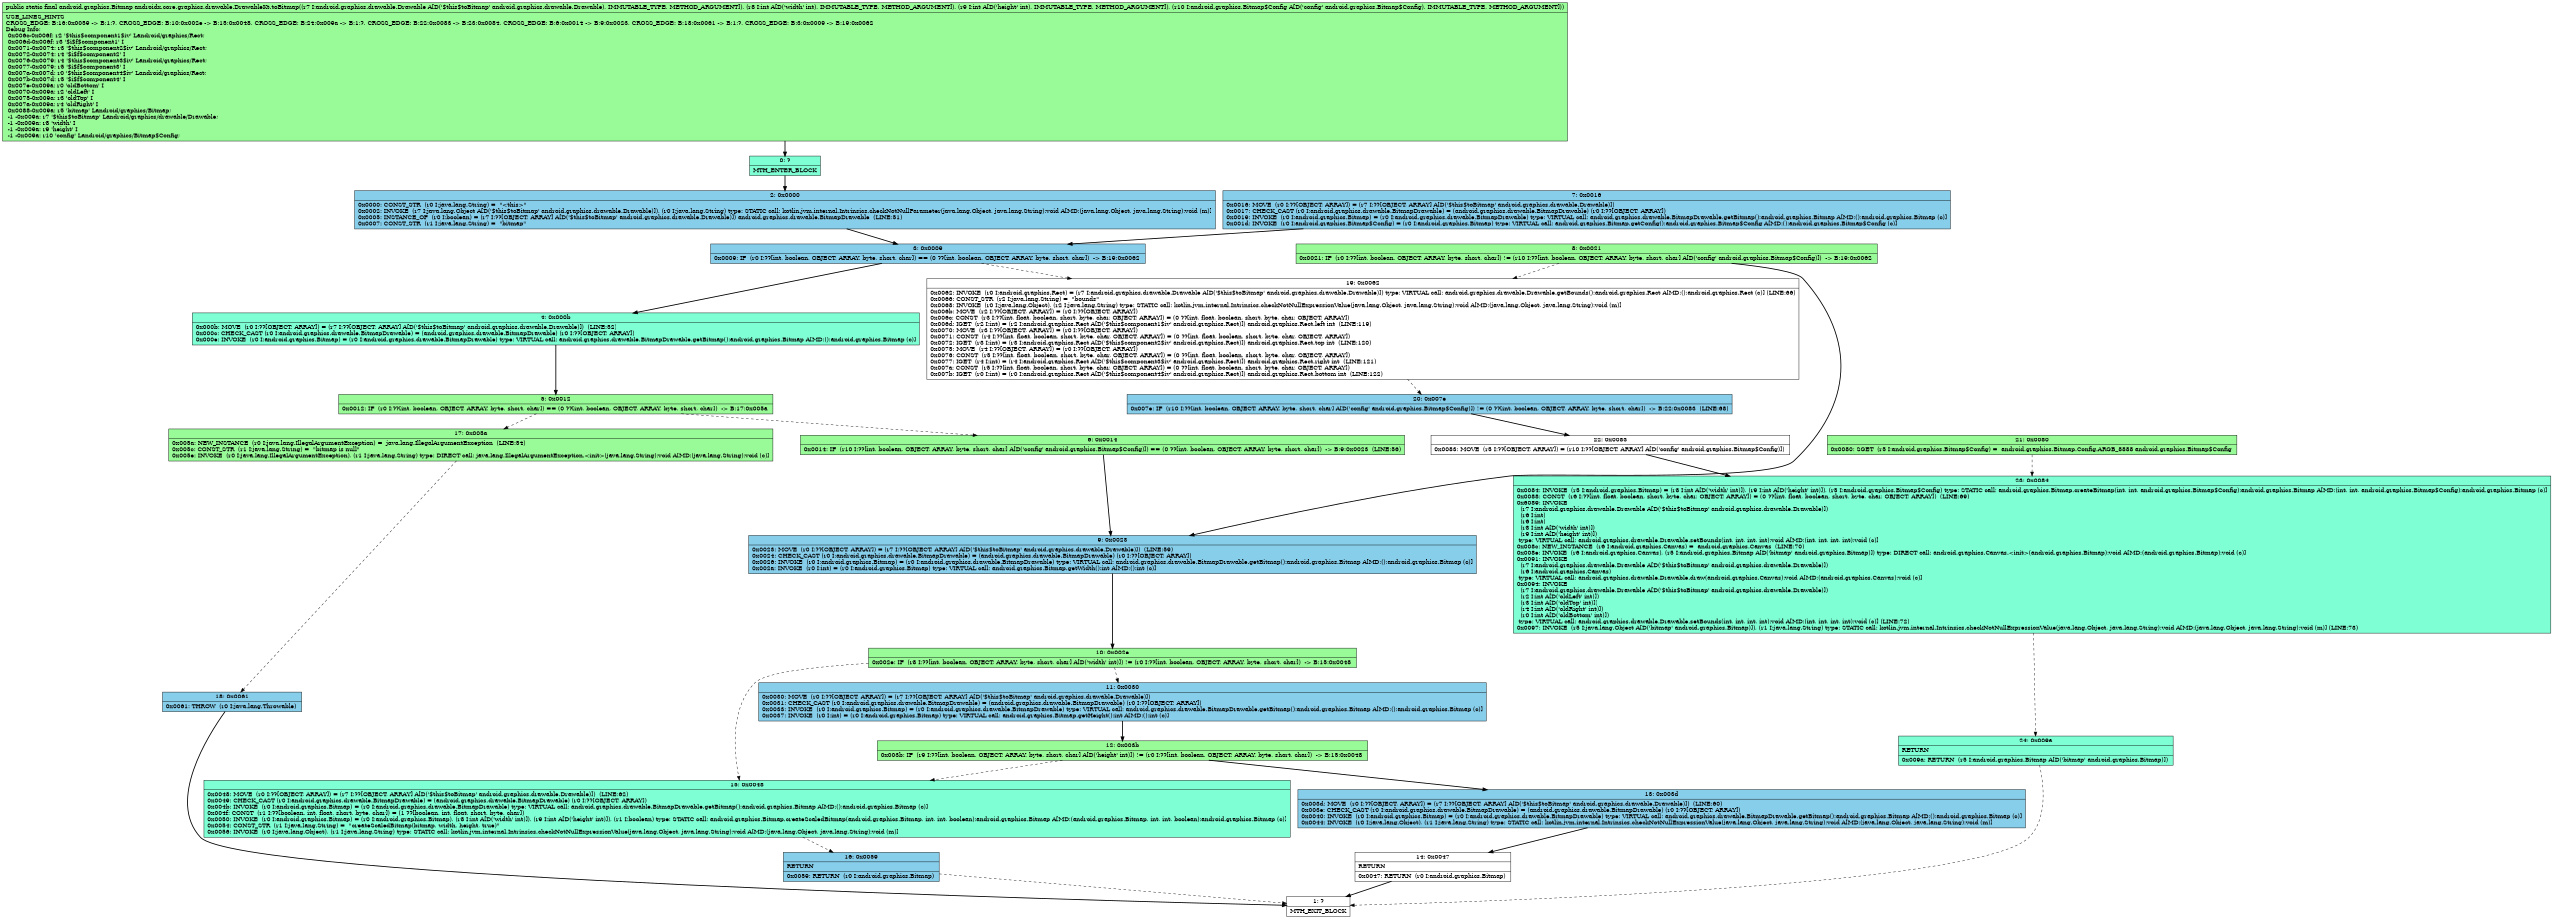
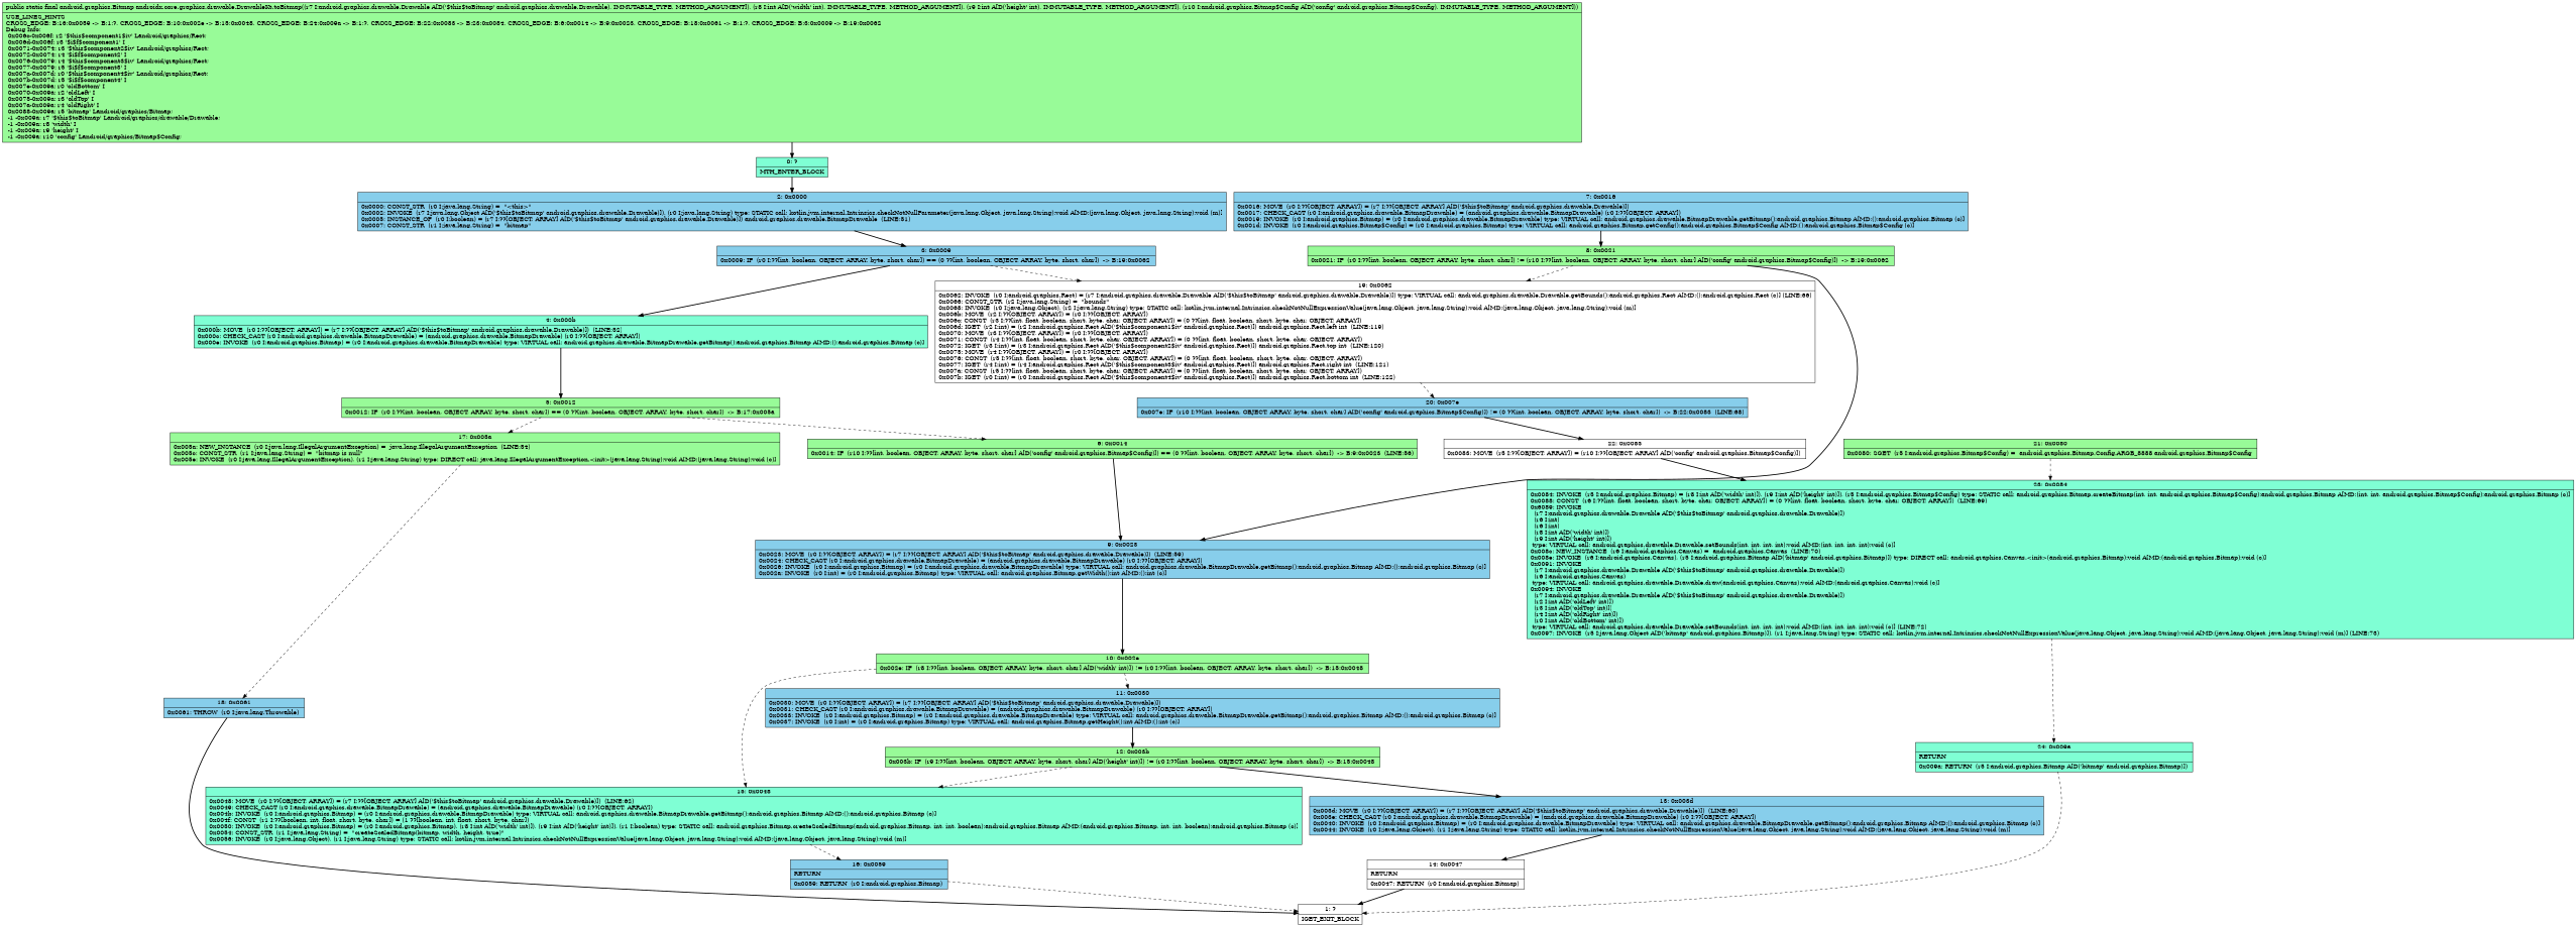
  digraph {
    node [fillcolor=skyblue shape=record style=filled]
    edge [style=bold]
    n1 [fillcolor=aquamarine label="{0\:\ ?|MTH_ENTER_BLOCK\l}"]
    n2 [label="{2\:\ 0x0000|0x0000: CONST_STR  (r0 I:java.lang.String) =  \"\<this\>\" \l0x0002: INVOKE  (r7 I:java.lang.Object A[D('$this$toBitmap' android.graphics.drawable.Drawable)]), (r0 I:java.lang.String) type: STATIC call: kotlin.jvm.internal.Intrinsics.checkNotNullParameter(java.lang.Object, java.lang.String):void A[MD:(java.lang.Object, java.lang.String):void (m)]\l0x0005: INSTANCE_OF  (r0 I:boolean) = (r7 I:??[OBJECT, ARRAY] A[D('$this$toBitmap' android.graphics.drawable.Drawable)]) android.graphics.drawable.BitmapDrawable  (LINE:51)\l0x0007: CONST_STR  (r1 I:java.lang.String) =  \"bitmap\" \l}"]
    n3 [label="{3\:\ 0x0009|0x0009: IF  (r0 I:??[int, boolean, OBJECT, ARRAY, byte, short, char]) == (0 ??[int, boolean, OBJECT, ARRAY, byte, short, char])  \-\> B:19:0x0062 \l}"]
    n4 [fillcolor=aquamarine label="{4\:\ 0x000b|0x000b: MOVE  (r0 I:??[OBJECT, ARRAY]) = (r7 I:??[OBJECT, ARRAY] A[D('$this$toBitmap' android.graphics.drawable.Drawable)])  (LINE:52)\l0x000c: CHECK_CAST (r0 I:android.graphics.drawable.BitmapDrawable) = (android.graphics.drawable.BitmapDrawable) (r0 I:??[OBJECT, ARRAY]) \l0x000e: INVOKE  (r0 I:android.graphics.Bitmap) = (r0 I:android.graphics.drawable.BitmapDrawable) type: VIRTUAL call: android.graphics.drawable.BitmapDrawable.getBitmap():android.graphics.Bitmap A[MD:():android.graphics.Bitmap (c)]\l}"]
    n5 [fillcolor=white label="{19\:\ 0x0062|0x0062: INVOKE  (r0 I:android.graphics.Rect) = (r7 I:android.graphics.drawable.Drawable A[D('$this$toBitmap' android.graphics.drawable.Drawable)]) type: VIRTUAL call: android.graphics.drawable.Drawable.getBounds():android.graphics.Rect A[MD:():android.graphics.Rect (c)] (LINE:66)\l0x0066: CONST_STR  (r2 I:java.lang.String) =  \"bounds\" \l0x0068: INVOKE  (r0 I:java.lang.Object), (r2 I:java.lang.String) type: STATIC call: kotlin.jvm.internal.Intrinsics.checkNotNullExpressionValue(java.lang.Object, java.lang.String):void A[MD:(java.lang.Object, java.lang.String):void (m)]\l0x006b: MOVE  (r2 I:??[OBJECT, ARRAY]) = (r0 I:??[OBJECT, ARRAY]) \l0x006c: CONST  (r3 I:??[int, float, boolean, short, byte, char, OBJECT, ARRAY]) = (0 ??[int, float, boolean, short, byte, char, OBJECT, ARRAY]) \l0x006d: IGET  (r2 I:int) = (r2 I:android.graphics.Rect A[D('$this$component1$iv' android.graphics.Rect)]) android.graphics.Rect.left int  (LINE:119)\l0x0070: MOVE  (r3 I:??[OBJECT, ARRAY]) = (r0 I:??[OBJECT, ARRAY]) \l0x0071: CONST  (r4 I:??[int, float, boolean, short, byte, char, OBJECT, ARRAY]) = (0 ??[int, float, boolean, short, byte, char, OBJECT, ARRAY]) \l0x0072: IGET  (r3 I:int) = (r3 I:android.graphics.Rect A[D('$this$component2$iv' android.graphics.Rect)]) android.graphics.Rect.top int  (LINE:120)\l0x0075: MOVE  (r4 I:??[OBJECT, ARRAY]) = (r0 I:??[OBJECT, ARRAY]) \l0x0076: CONST  (r5 I:??[int, float, boolean, short, byte, char, OBJECT, ARRAY]) = (0 ??[int, float, boolean, short, byte, char, OBJECT, ARRAY]) \l0x0077: IGET  (r4 I:int) = (r4 I:android.graphics.Rect A[D('$this$component3$iv' android.graphics.Rect)]) android.graphics.Rect.right int  (LINE:121)\l0x007a: CONST  (r5 I:??[int, float, boolean, short, byte, char, OBJECT, ARRAY]) = (0 ??[int, float, boolean, short, byte, char, OBJECT, ARRAY]) \l0x007b: IGET  (r0 I:int) = (r0 I:android.graphics.Rect A[D('$this$component4$iv' android.graphics.Rect)]) android.graphics.Rect.bottom int  (LINE:122)\l}"]
    n6 [fillcolor=palegreen label="{5\:\ 0x0012|0x0012: IF  (r0 I:??[int, boolean, OBJECT, ARRAY, byte, short, char]) == (0 ??[int, boolean, OBJECT, ARRAY, byte, short, char])  \-\> B:17:0x005a \l}"]
    n7 [label="{20\:\ 0x007e|0x007e: IF  (r10 I:??[int, boolean, OBJECT, ARRAY, byte, short, char] A[D('config' android.graphics.Bitmap$Config)]) != (0 ??[int, boolean, OBJECT, ARRAY, byte, short, char])  \-\> B:22:0x0083  (LINE:68)\l}"]
    n8 [fillcolor=palegreen label="{6\:\ 0x0014|0x0014: IF  (r10 I:??[int, boolean, OBJECT, ARRAY, byte, short, char] A[D('config' android.graphics.Bitmap$Config)]) == (0 ??[int, boolean, OBJECT, ARRAY, byte, short, char])  \-\> B:9:0x0023  (LINE:56)\l}"]
    n9 [fillcolor=palegreen label="{17\:\ 0x005a|0x005a: NEW_INSTANCE  (r0 I:java.lang.IllegalArgumentException) =  java.lang.IllegalArgumentException  (LINE:54)\l0x005c: CONST_STR  (r1 I:java.lang.String) =  \"bitmap is null\" \l0x005e: INVOKE  (r0 I:java.lang.IllegalArgumentException), (r1 I:java.lang.String) type: DIRECT call: java.lang.IllegalArgumentException.\<init\>(java.lang.String):void A[MD:(java.lang.String):void (c)]\l}"]
    n10 [label="{9\:\ 0x0023|0x0023: MOVE  (r0 I:??[OBJECT, ARRAY]) = (r7 I:??[OBJECT, ARRAY] A[D('$this$toBitmap' android.graphics.drawable.Drawable)])  (LINE:59)\l0x0024: CHECK_CAST (r0 I:android.graphics.drawable.BitmapDrawable) = (android.graphics.drawable.BitmapDrawable) (r0 I:??[OBJECT, ARRAY]) \l0x0026: INVOKE  (r0 I:android.graphics.Bitmap) = (r0 I:android.graphics.drawable.BitmapDrawable) type: VIRTUAL call: android.graphics.drawable.BitmapDrawable.getBitmap():android.graphics.Bitmap A[MD:():android.graphics.Bitmap (c)]\l0x002a: INVOKE  (r0 I:int) = (r0 I:android.graphics.Bitmap) type: VIRTUAL call: android.graphics.Bitmap.getWidth():int A[MD:():int (c)]\l}"]
    n11 [label="{18\:\ 0x0061|0x0061: THROW  (r0 I:java.lang.Throwable) \l}"]
    n12 [label="{7\:\ 0x0016|0x0016: MOVE  (r0 I:??[OBJECT, ARRAY]) = (r7 I:??[OBJECT, ARRAY] A[D('$this$toBitmap' android.graphics.drawable.Drawable)]) \l0x0017: CHECK_CAST (r0 I:android.graphics.drawable.BitmapDrawable) = (android.graphics.drawable.BitmapDrawable) (r0 I:??[OBJECT, ARRAY]) \l0x0019: INVOKE  (r0 I:android.graphics.Bitmap) = (r0 I:android.graphics.drawable.BitmapDrawable) type: VIRTUAL call: android.graphics.drawable.BitmapDrawable.getBitmap():android.graphics.Bitmap A[MD:():android.graphics.Bitmap (c)]\l0x001d: INVOKE  (r0 I:android.graphics.Bitmap$Config) = (r0 I:android.graphics.Bitmap) type: VIRTUAL call: android.graphics.Bitmap.getConfig():android.graphics.Bitmap$Config A[MD:():android.graphics.Bitmap$Config (c)]\l}"]
    n13 [fillcolor=palegreen label="{8\:\ 0x0021|0x0021: IF  (r0 I:??[int, boolean, OBJECT, ARRAY, byte, short, char]) != (r10 I:??[int, boolean, OBJECT, ARRAY, byte, short, char] A[D('config' android.graphics.Bitmap$Config)])  \-\> B:19:0x0062 \l}"]
    n14 [fillcolor=palegreen label="{10\:\ 0x002e|0x002e: IF  (r8 I:??[int, boolean, OBJECT, ARRAY, byte, short, char] A[D('width' int)]) != (r0 I:??[int, boolean, OBJECT, ARRAY, byte, short, char])  \-\> B:15:0x0048 \l}"]
    n15 [label="{11\:\ 0x0030|0x0030: MOVE  (r0 I:??[OBJECT, ARRAY]) = (r7 I:??[OBJECT, ARRAY] A[D('$this$toBitmap' android.graphics.drawable.Drawable)]) \l0x0031: CHECK_CAST (r0 I:android.graphics.drawable.BitmapDrawable) = (android.graphics.drawable.BitmapDrawable) (r0 I:??[OBJECT, ARRAY]) \l0x0033: INVOKE  (r0 I:android.graphics.Bitmap) = (r0 I:android.graphics.drawable.BitmapDrawable) type: VIRTUAL call: android.graphics.drawable.BitmapDrawable.getBitmap():android.graphics.Bitmap A[MD:():android.graphics.Bitmap (c)]\l0x0037: INVOKE  (r0 I:int) = (r0 I:android.graphics.Bitmap) type: VIRTUAL call: android.graphics.Bitmap.getHeight():int A[MD:():int (c)]\l}"]
    n16 [fillcolor=aquamarine label="{15\:\ 0x0048|0x0048: MOVE  (r0 I:??[OBJECT, ARRAY]) = (r7 I:??[OBJECT, ARRAY] A[D('$this$toBitmap' android.graphics.drawable.Drawable)])  (LINE:62)\l0x0049: CHECK_CAST (r0 I:android.graphics.drawable.BitmapDrawable) = (android.graphics.drawable.BitmapDrawable) (r0 I:??[OBJECT, ARRAY]) \l0x004b: INVOKE  (r0 I:android.graphics.Bitmap) = (r0 I:android.graphics.drawable.BitmapDrawable) type: VIRTUAL call: android.graphics.drawable.BitmapDrawable.getBitmap():android.graphics.Bitmap A[MD:():android.graphics.Bitmap (c)]\l0x004f: CONST  (r1 I:??[boolean, int, float, short, byte, char]) = (1 ??[boolean, int, float, short, byte, char]) \l0x0050: INVOKE  (r0 I:android.graphics.Bitmap) = (r0 I:android.graphics.Bitmap), (r8 I:int A[D('width' int)]), (r9 I:int A[D('height' int)]), (r1 I:boolean) type: STATIC call: android.graphics.Bitmap.createScaledBitmap(android.graphics.Bitmap, int, int, boolean):android.graphics.Bitmap A[MD:(android.graphics.Bitmap, int, int, boolean):android.graphics.Bitmap (c)]\l0x0054: CONST_STR  (r1 I:java.lang.String) =  \"createScaledBitmap(bitmap, width, height, true)\" \l0x0056: INVOKE  (r0 I:java.lang.Object), (r1 I:java.lang.String) type: STATIC call: kotlin.jvm.internal.Intrinsics.checkNotNullExpressionValue(java.lang.Object, java.lang.String):void A[MD:(java.lang.Object, java.lang.String):void (m)]\l}"]
    n17 [fillcolor=palegreen label="{12\:\ 0x003b|0x003b: IF  (r9 I:??[int, boolean, OBJECT, ARRAY, byte, short, char] A[D('height' int)]) != (r0 I:??[int, boolean, OBJECT, ARRAY, byte, short, char])  \-\> B:15:0x0048 \l}"]
    n18 [label="{16\:\ 0x0059|RETURN\l|0x0059: RETURN  (r0 I:android.graphics.Bitmap) \l}"]
    n19 [label="{13\:\ 0x003d|0x003d: MOVE  (r0 I:??[OBJECT, ARRAY]) = (r7 I:??[OBJECT, ARRAY] A[D('$this$toBitmap' android.graphics.drawable.Drawable)])  (LINE:60)\l0x003e: CHECK_CAST (r0 I:android.graphics.drawable.BitmapDrawable) = (android.graphics.drawable.BitmapDrawable) (r0 I:??[OBJECT, ARRAY]) \l0x0040: INVOKE  (r0 I:android.graphics.Bitmap) = (r0 I:android.graphics.drawable.BitmapDrawable) type: VIRTUAL call: android.graphics.drawable.BitmapDrawable.getBitmap():android.graphics.Bitmap A[MD:():android.graphics.Bitmap (c)]\l0x0044: INVOKE  (r0 I:java.lang.Object), (r1 I:java.lang.String) type: STATIC call: kotlin.jvm.internal.Intrinsics.checkNotNullExpressionValue(java.lang.Object, java.lang.String):void A[MD:(java.lang.Object, java.lang.String):void (m)]\l}"]
    n20 [fillcolor=white label="{14\:\ 0x0047|RETURN\l|0x0047: RETURN  (r0 I:android.graphics.Bitmap) \l}"]
-   n21 [fillcolor=white label="{1\:\ ?|MTH_EXIT_BLOCK\l}"]
+   n21 [fillcolor=white label="{1\:\ ?|IGET_EXIT_BLOCK\l}"]
    n22 [fillcolor=white label="{22\:\ 0x0083|0x0083: MOVE  (r5 I:??[OBJECT, ARRAY]) = (r10 I:??[OBJECT, ARRAY] A[D('config' android.graphics.Bitmap$Config)]) \l}"]
    n23 [fillcolor=palegreen label="{21\:\ 0x0080|0x0080: SGET  (r5 I:android.graphics.Bitmap$Config) =  android.graphics.Bitmap.Config.ARGB_8888 android.graphics.Bitmap$Config \l}"]
    n24 [fillcolor=aquamarine label="{23\:\ 0x0084|0x0084: INVOKE  (r5 I:android.graphics.Bitmap) = (r8 I:int A[D('width' int)]), (r9 I:int A[D('height' int)]), (r5 I:android.graphics.Bitmap$Config) type: STATIC call: android.graphics.Bitmap.createBitmap(int, int, android.graphics.Bitmap$Config):android.graphics.Bitmap A[MD:(int, int, android.graphics.Bitmap$Config):android.graphics.Bitmap (c)]\l0x0088: CONST  (r6 I:??[int, float, boolean, short, byte, char, OBJECT, ARRAY]) = (0 ??[int, float, boolean, short, byte, char, OBJECT, ARRAY])  (LINE:69)\l0x6089: INVOKE  \l  (r7 I:android.graphics.drawable.Drawable A[D('$this$toBitmap' android.graphics.drawable.Drawable)])\l  (r6 I:int)\l  (r6 I:int)\l  (r8 I:int A[D('width' int)])\l  (r9 I:int A[D('height' int)])\l type: VIRTUAL call: android.graphics.drawable.Drawable.setBounds(int, int, int, int):void A[MD:(int, int, int, int):void (c)]\l0x008c: NEW_INSTANCE  (r6 I:android.graphics.Canvas) =  android.graphics.Canvas  (LINE:70)\l0x008e: INVOKE  (r6 I:android.graphics.Canvas), (r5 I:android.graphics.Bitmap A[D('bitmap' android.graphics.Bitmap)]) type: DIRECT call: android.graphics.Canvas.\<init\>(android.graphics.Bitmap):void A[MD:(android.graphics.Bitmap):void (c)]\l0x0091: INVOKE  \l  (r7 I:android.graphics.drawable.Drawable A[D('$this$toBitmap' android.graphics.drawable.Drawable)])\l  (r6 I:android.graphics.Canvas)\l type: VIRTUAL call: android.graphics.drawable.Drawable.draw(android.graphics.Canvas):void A[MD:(android.graphics.Canvas):void (c)]\l0x0094: INVOKE  \l  (r7 I:android.graphics.drawable.Drawable A[D('$this$toBitmap' android.graphics.drawable.Drawable)])\l  (r2 I:int A[D('oldLeft' int)])\l  (r3 I:int A[D('oldTop' int)])\l  (r4 I:int A[D('oldRight' int)])\l  (r0 I:int A[D('oldBottom' int)])\l type: VIRTUAL call: android.graphics.drawable.Drawable.setBounds(int, int, int, int):void A[MD:(int, int, int, int):void (c)] (LINE:72)\l0x0097: INVOKE  (r5 I:java.lang.Object A[D('bitmap' android.graphics.Bitmap)]), (r1 I:java.lang.String) type: STATIC call: kotlin.jvm.internal.Intrinsics.checkNotNullExpressionValue(java.lang.Object, java.lang.String):void A[MD:(java.lang.Object, java.lang.String):void (m)] (LINE:73)\l}"]
    n25 [fillcolor=aquamarine label="{24\:\ 0x009a|RETURN\l|0x009a: RETURN  (r5 I:android.graphics.Bitmap A[D('bitmap' android.graphics.Bitmap)]) \l}"]
    n26 [fillcolor=palegreen label="{public static final android.graphics.Bitmap androidx.core.graphics.drawable.DrawableKt.toBitmap((r7 I:android.graphics.drawable.Drawable A[D('$this$toBitmap' android.graphics.drawable.Drawable), IMMUTABLE_TYPE, METHOD_ARGUMENT]), (r8 I:int A[D('width' int), IMMUTABLE_TYPE, METHOD_ARGUMENT]), (r9 I:int A[D('height' int), IMMUTABLE_TYPE, METHOD_ARGUMENT]), (r10 I:android.graphics.Bitmap$Config A[D('config' android.graphics.Bitmap$Config), IMMUTABLE_TYPE, METHOD_ARGUMENT]))  | USE_LINES_HINTS\lCROSS_EDGE: B:16:0x0059 \-\> B:1:?, CROSS_EDGE: B:10:0x002e \-\> B:15:0x0048, CROSS_EDGE: B:24:0x009a \-\> B:1:?, CROSS_EDGE: B:22:0x0083 \-\> B:23:0x0084, CROSS_EDGE: B:6:0x0014 \-\> B:9:0x0023, CROSS_EDGE: B:18:0x0061 \-\> B:1:?, CROSS_EDGE: B:3:0x0009 \-\> B:19:0x0062\lDebug Info:\l  0x006c\-0x006f: r2 '$this$component1$iv' Landroid\/graphics\/Rect;\l  0x006d\-0x006f: r3 '$i$f$component1' I\l  0x0071\-0x0074: r3 '$this$component2$iv' Landroid\/graphics\/Rect;\l  0x0072\-0x0074: r4 '$i$f$component2' I\l  0x0076\-0x0079: r4 '$this$component3$iv' Landroid\/graphics\/Rect;\l  0x0077\-0x0079: r5 '$i$f$component3' I\l  0x007a\-0x007d: r0 '$this$component4$iv' Landroid\/graphics\/Rect;\l  0x007b\-0x007d: r5 '$i$f$component4' I\l  0x007e\-0x009a: r0 'oldBottom' I\l  0x0070\-0x009a: r2 'oldLeft' I\l  0x0075\-0x009a: r3 'oldTop' I\l  0x007a\-0x009a: r4 'oldRight' I\l  0x0088\-0x009a: r5 'bitmap' Landroid\/graphics\/Bitmap;\l  \-1 \-0x009a: r7 '$this$toBitmap' Landroid\/graphics\/drawable\/Drawable;\l  \-1 \-0x009a: r8 'width' I\l  \-1 \-0x009a: r9 'height' I\l  \-1 \-0x009a: r10 'config' Landroid\/graphics\/Bitmap$Config;\l}"]
    n1 -> n2
    n2 -> n3
    n3 -> n4
    n3 -> n5 [style=dashed]
    n4 -> n6
    n5 -> n7 [style=dashed]
    n6 -> n8 [style=dashed]
    n6 -> n9 [style=dashed]
    n7 -> n22
    n8 -> n10
    n9 -> n11 [style=dashed]
    n10 -> n14
    n11 -> n21
-   n12 -> n3
+   n12 -> n13
    n13 -> n5 [style=dashed]
    n13 -> n10
    n14 -> n15 [style=dashed]
    n14 -> n16 [style=dashed]
    n15 -> n17
    n16 -> n18 [style=dashed]
    n17 -> n16 [style=dashed]
    n17 -> n19
    n18 -> n21 [style=dashed]
    n19 -> n20
    n20 -> n21
    n22 -> n24
    n23 -> n24 [style=dashed]
    n24 -> n25 [style=dashed]
    n25 -> n21 [style=dashed]
    n26 -> n1
  }
